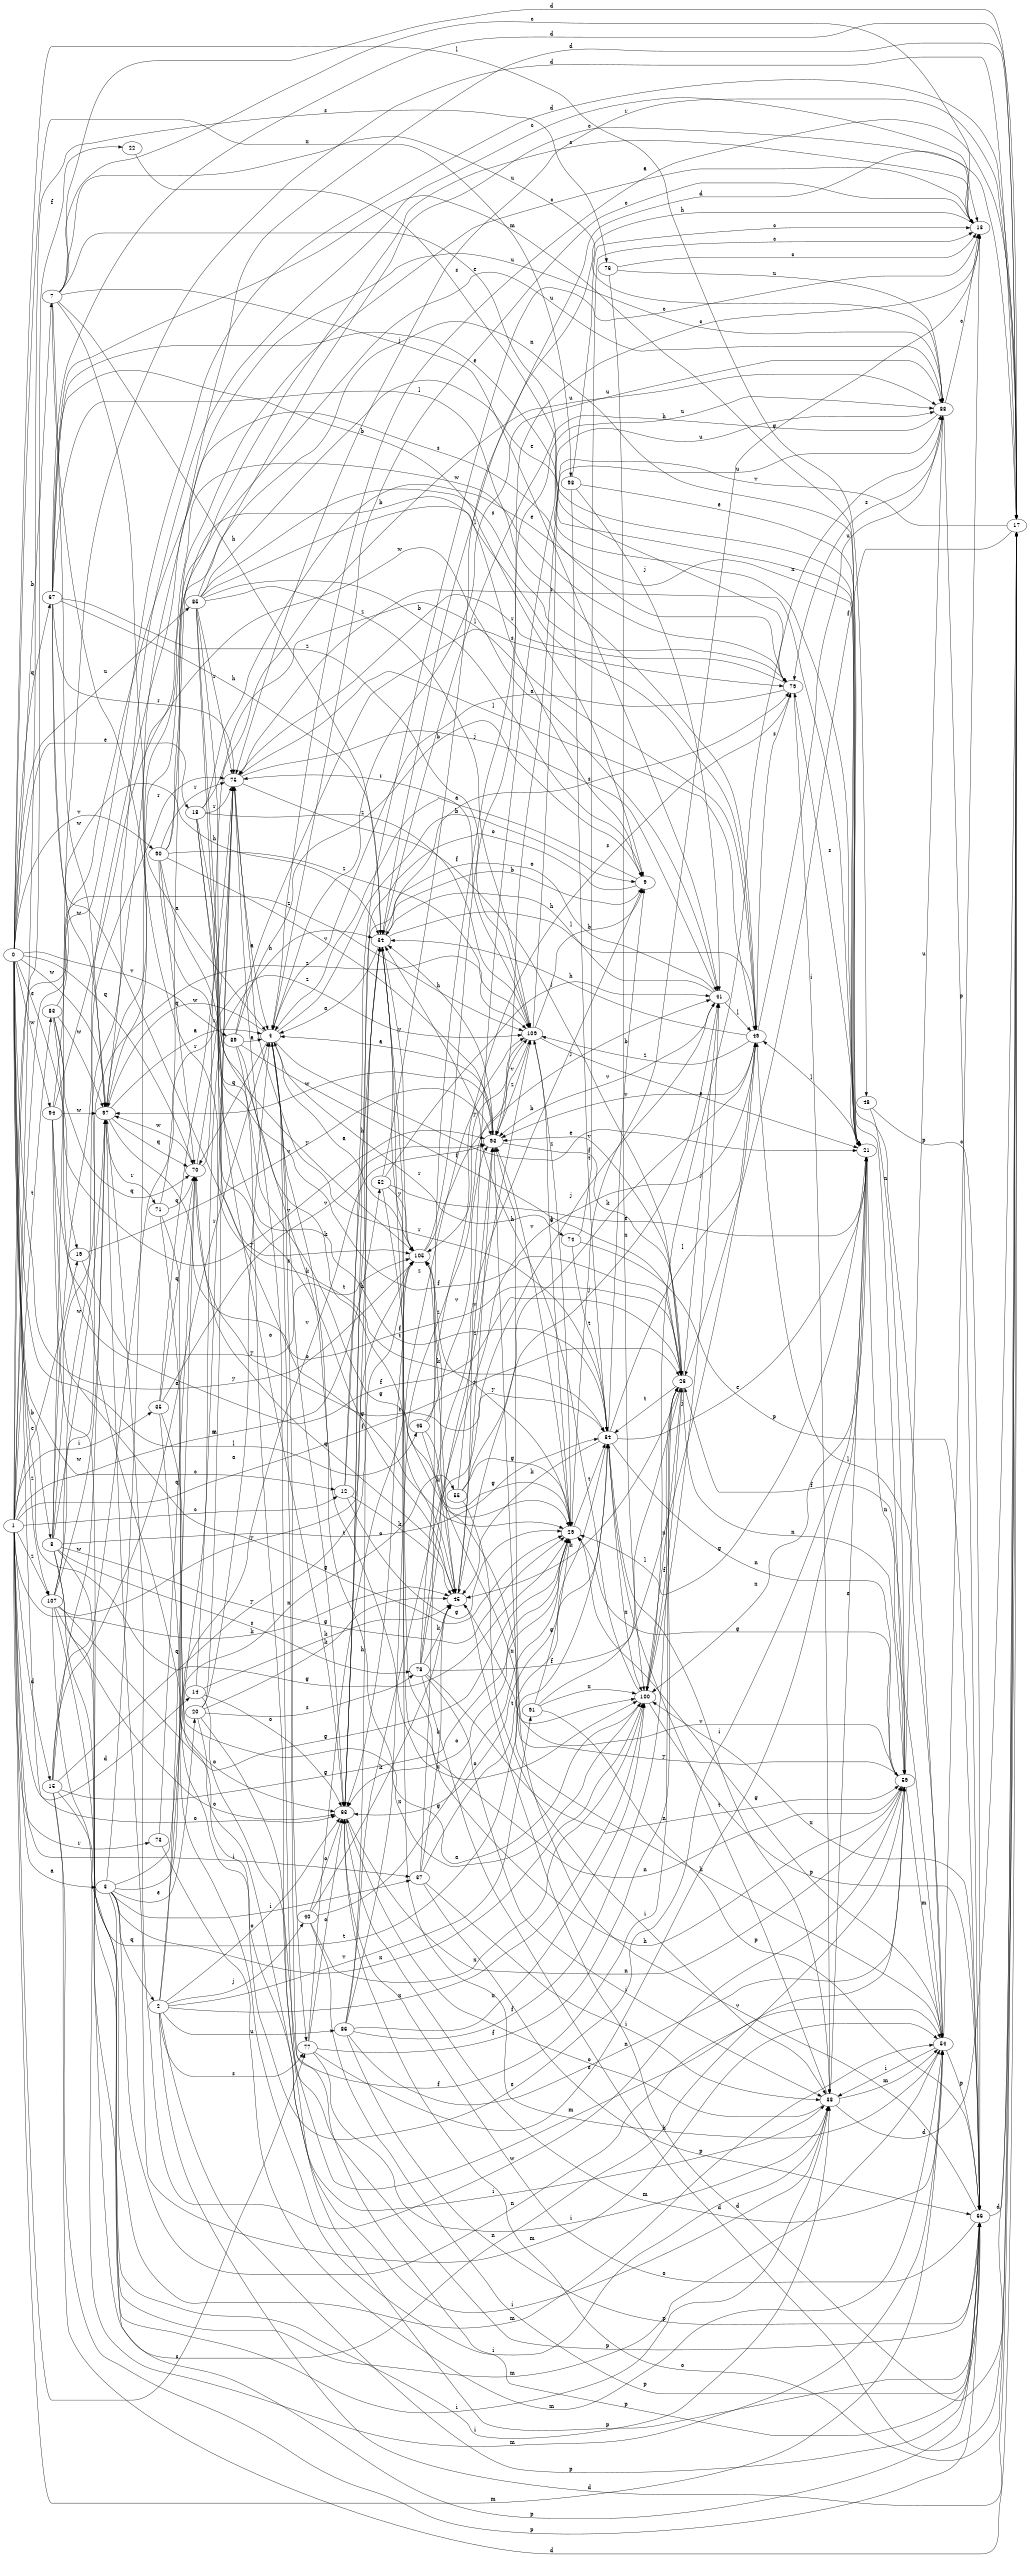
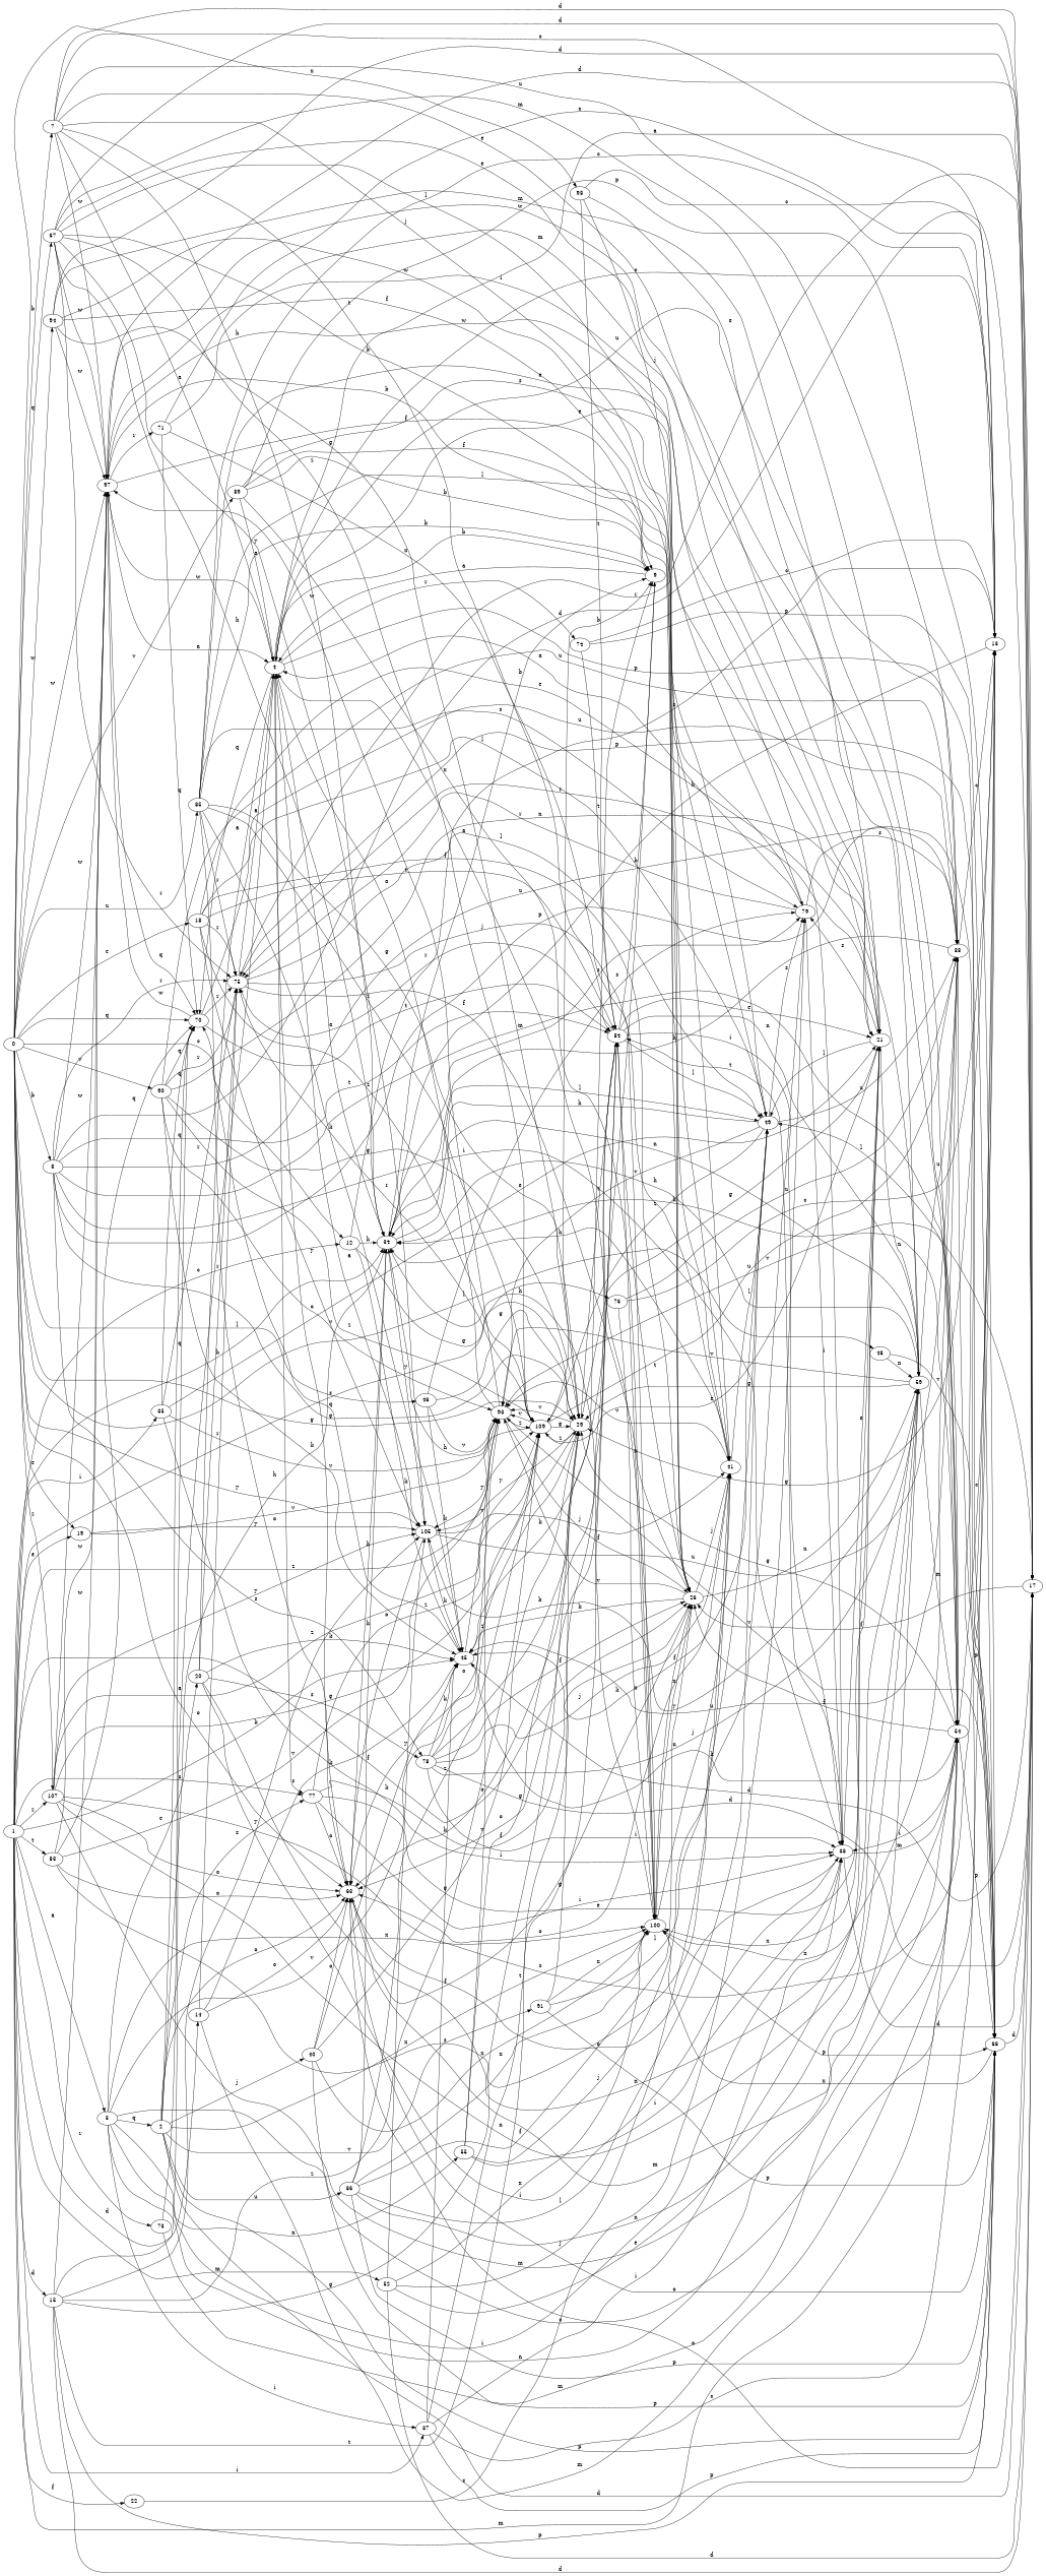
  strict digraph {
    rankdir=LR
    0
    7
    8
    12
    18
    19
    29
    46
    48
    63
    67
    70
    85
    89
    90
    94
    97
    98
    105
    107
    34
    17
    13
    4
    21
    88
    41
    84
    54
    66
    38
    75
    78
    45
    26
    109
    49
    93
    79
    59
    9
    71
    100
    1
    3
    14
    15
    22
    35
    37
    52
    73
    76
    77
    83
    2
    20
    55
    40
    86
    91
    74
    0 -> 7 [label=b]
    0 -> 8 [label=b]
    0 -> 12 [label=c]
    0 -> 18 [label=e]
    0 -> 19 [label=e]
    0 -> 29 [label=g]
    0 -> 46 [label=l]
    0 -> 48 [label=l]
    0 -> 63 [label=o]
    0 -> 67 [label=q]
    0 -> 70 [label=q]
    0 -> 85 [label=u]
    0 -> 89 [label=v]
    0 -> 90 [label=v]
    0 -> 94 [label=w]
    0 -> 97 [label=w]
    0 -> 98 [label=x]
    0 -> 105 [label=y]
    0 -> 107 [label=z]
    7 -> 97 [label=w]
    7 -> 34 [label=h]
    7 -> 17 [label=d]
    7 -> 13 [label=c]
    7 -> 4 [label=a]
    7 -> 21 [label=e]
    7 -> 88 [label=u]
    7 -> 41 [label=j]
    7 -> 84 [label=t]
    8 -> 29 [label=g]
    8 -> 97 [label=w]
    8 -> 17 [label=d]
    8 -> 88 [label=u]
    8 -> 84 [label=t]
    8 -> 54 [label=m]
    8 -> 66 [label=p]
    8 -> 38 [label=i]
    8 -> 75 [label=r]
    8 -> 78 [label=s]
    12 -> 29 [label=g]
    12 -> 34 [label=h]
    12 -> 13 [label=c]
    12 -> 45 [label=k]
    18 -> 105 [label=y]
    18 -> 21 [label=e]
    18 -> 84 [label=t]
    18 -> 75 [label=r]
    18 -> 26 [label=f]
    18 -> 109 [label=z]
    18 -> 49 [label=l]
    19 -> 105 [label=y]
    19 -> 93 [label=v]
    29 -> 63 [label=o]
    29 -> 105 [label=y]
    29 -> 84 [label=t]
    29 -> 109 [label=z]
    29 -> 93 [label=v]
    46 -> 29 [label=g]
    46 -> 45 [label=k]
    46 -> 93 [label=v]
    46 -> 79 [label=s]
-   48 -> 66 [label=p]
+   48 -> 66 [label=v]
    48 -> 59 [label=n]
    63 -> 34 [label=h]
    63 -> 54 [label=m]
    63 -> 59 [label=n]
    67 -> 97 [label=w]
    67 -> 105 [label=y]
    67 -> 34 [label=h]
    67 -> 17 [label=d]
    67 -> 21 [label=e]
    67 -> 54 [label=m]
    67 -> 75 [label=r]
    67 -> 109 [label=z]
    67 -> 49 [label=l]
    67 -> 9 [label=b]
    70 -> 97 [label=w]
    70 -> 88 [label=u]
    70 -> 84 [label=t]
    70 -> 75 [label=r]
    85 -> 29 [label=g]
    85 -> 63 [label=o]
    85 -> 13 [label=c]
    85 -> 21 [label=e]
    85 -> 75 [label=r]
    85 -> 45 [label=k]
    85 -> 109 [label=z]
    85 -> 49 [label=l]
    85 -> 79 [label=s]
    85 -> 9 [label=b]
    89 -> 4 [label=a]
    89 -> 66 [label=p]
    89 -> 26 [label=f]
    89 -> 79 [label=s]
    89 -> 9 [label=b]
    89 -> 100 [label=x]
    90 -> 29 [label=g]
    90 -> 70 [label=q]
    90 -> 88 [label=u]
    90 -> 75 [label=r]
    90 -> 45 [label=k]
    90 -> 109 [label=z]
    90 -> 93 [label=v]
    90 -> 59 [label=n]
    94 -> 29 [label=g]
    94 -> 97 [label=w]
    94 -> 17 [label=d]
    94 -> 41 [label=w]
    94 -> 54 [label=m]
    94 -> 26 [label=f]
    97 -> 70 [label=q]
    97 -> 17 [label=d]
    97 -> 4 [label=a]
    97 -> 54 [label=m]
    97 -> 26 [label=f]
    97 -> 9 [label=b]
    97 -> 71 [label=r]
    98 -> 13 [label=c]
    98 -> 21 [label=e]
    98 -> 41 [label=j]
    98 -> 84 [label=t]
    105 -> 63 [label=o]
    105 -> 4 [label=a]
    105 -> 88 [label=u]
    105 -> 41 [label=j]
    105 -> 45 [label=k]
    107 -> 29 [label=g]
    107 -> 63 [label=o]
    107 -> 97 [label=w]
    107 -> 105 [label=y]
    107 -> 13 [label=c]
    107 -> 54 [label=m]
    107 -> 109 [label=z]
    107 -> 59 [label=n]
    34 -> 105 [label=y]
    34 -> 4 [label=a]
    34 -> 49 [label=l]
    34 -> 79 [label=s]
    34 -> 59 [label=n]
    34 -> 9 [label=b]
    17 -> 63 [label=o]
    17 -> 4 [label=a]
    17 -> 75 [label=r]
    17 -> 26 [label=f]
    17 -> 93 [label=v]
    13 -> 29 [label=g]
    13 -> 34 [label=h]
    4 -> 63 [label=o]
    4 -> 70 [label=q]
    4 -> 97 [label=w]
    4 -> 13 [label=c]
    4 -> 21 [label=e]
    4 -> 88 [label=u]
    4 -> 66 [label=p]
    4 -> 9 [label=b]
    4 -> 77 [label=s]
    4 -> 74 [label=r]
    21 -> 29 [label=g]
    21 -> 75 [label=r]
    21 -> 49 [label=l]
    21 -> 79 [label=s]
    21 -> 59 [label=n]
    21 -> 100 [label=x]
    88 -> 34 [label=h]
    88 -> 13 [label=c]
    88 -> 66 [label=p]
-   88 -> 79 [label=s]
+   79 -> 88 [label=s]
    88 -> 100 [label=x]
    41 -> 63 [label=o]
    41 -> 34 [label=h]
    41 -> 49 [label=l]
    41 -> 93 [label=v]
    84 -> 63 [label=o]
    84 -> 21 [label=e]
    84 -> 38 [label=i]
    84 -> 75 [label=r]
    84 -> 45 [label=k]
    84 -> 49 [label=l]
    84 -> 59 [label=n]
    84 -> 9 [label=b]
    84 -> 100 [label=x]
    54 -> 29 [label=g]
    54 -> 34 [label=h]
    54 -> 13 [label=c]
    54 -> 66 [label=p]
    54 -> 38 [label=i]
    54 -> 45 [label=k]
    54 -> 26 [label=f]
    54 -> 49 [label=l]
    66 -> 63 [label=o]
    66 -> 17 [label=d]
    66 -> 93 [label=v]
    66 -> 100 [label=x]
    38 -> 63 [label=o]
    38 -> 17 [label=d]
    38 -> 21 [label=e]
    38 -> 84 [label=t]
    38 -> 54 [label=m]
    75 -> 4 [label=a]
    75 -> 41 [label=j]
    75 -> 66 [label=p]
    75 -> 26 [label=f]
    75 -> 49 [label=l]
    78 -> 17 [label=d]
    78 -> 41 [label=j]
    78 -> 38 [label=i]
    78 -> 45 [label=k]
    78 -> 26 [label=f]
    78 -> 109 [label=z]
    78 -> 59 [label=n]
    78 -> 9 [label=b]
    45 -> 70 [label=q]
    45 -> 17 [label=d]
    45 -> 88 [label=u]
    45 -> 93 [label=v]
    26 -> 41 [label=j]
    26 -> 84 [label=t]
    26 -> 45 [label=k]
    26 -> 93 [label=v]
    26 -> 59 [label=n]
    26 -> 100 [label=x]
    109 -> 29 [label=g]
    109 -> 105 [label=y]
    109 -> 21 [label=e]
    109 -> 88 [label=u]
    109 -> 75 [label=r]
    109 -> 93 [label=v]
    109 -> 9 [label=b]
    49 -> 34 [label=h]
    49 -> 88 [label=u]
    49 -> 45 [label=k]
    49 -> 109 [label=z]
    49 -> 93 [label=v]
    49 -> 79 [label=s]
    93 -> 97 [label=w]
    93 -> 34 [label=h]
    93 -> 4 [label=a]
    93 -> 26 [label=f]
    93 -> 109 [label=z]
    79 -> 97 [label=w]
    79 -> 4 [label=a]
    79 -> 38 [label=i]
    79 -> 75 [label=r]
    59 -> 29 [label=g]
    59 -> 97 [label=w]
    59 -> 105 [label=y]
    59 -> 34 [label=h]
    59 -> 88 [label=u]
    59 -> 54 [label=m]
    59 -> 93 [label=v]
    9 -> 63 [label=o]
    9 -> 4 [label=a]
    71 -> 70 [label=q]
    71 -> 13 [label=c]
    71 -> 38 [label=i]
    71 -> 100 [label=x]
    100 -> 34 [label=h]
    100 -> 4 [label=a]
    100 -> 41 [label=j]
    100 -> 66 [label=p]
    100 -> 26 [label=f]
    1 -> 12 [label=c]
    1 -> 19 [label=e]
    1 -> 107 [label=z]
    1 -> 34 [label=h]
    1 -> 54 [label=m]
    1 -> 45 [label=k]
    1 -> 26 [label=f]
    1 -> 109 [label=z]
    1 -> 3 [label=a]
    1 -> 14 [label=d]
    1 -> 15 [label=d]
    1 -> 22 [label=f]
    1 -> 35 [label=i]
    1 -> 37 [label=i]
    1 -> 52 [label=m]
    1 -> 73 [label=r]
    1 -> 76 [label=s]
    1 -> 77 [label=s]
    1 -> 83 [label=t]
    3 -> 13 [label=c]
    3 -> 38 [label=i]
    3 -> 93 [label=v]
    3 -> 59 [label=n]
    3 -> 100 [label=x]
    3 -> 37 [label=i]
    3 -> 2 [label=q]
    3 -> 20 [label=e]
    3 -> 55 [label=n]
    14 -> 63 [label=o]
    14 -> 54 [label=m]
    14 -> 75 [label=r]
    14 -> 45 [label=k]
    15 -> 29 [label=g]
    15 -> 97 [label=w]
    15 -> 105 [label=y]
    15 -> 17 [label=d]
    15 -> 4 [label=a]
    15 -> 84 [label=t]
    15 -> 66 [label=p]
    15 -> 109 [label=z]
    22 -> 79 [label=s]
    35 -> 70 [label=q]
    35 -> 21 [label=e]
    35 -> 38 [label=i]
    35 -> 75 [label=r]
    35 -> 93 [label=v]
    37 -> 13 [label=c]
    37 -> 84 [label=t]
    37 -> 66 [label=p]
    37 -> 38 [label=i]
    37 -> 45 [label=k]
    52 -> 105 [label=y]
    52 -> 17 [label=d]
    52 -> 21 [label=e]
    52 -> 41 [label=j]
    52 -> 100 [label=x]
    73 -> 70 [label=q]
    73 -> 54 [label=m]
    76 -> 13 [label=c]
    76 -> 88 [label=u]
    76 -> 100 [label=x]
    77 -> 63 [label=o]
    77 -> 21 [label=e]
    77 -> 38 [label=i]
    77 -> 26 [label=f]
    77 -> 109 [label=z]
    83 -> 63 [label=o]
    83 -> 70 [label=q]
    83 -> 97 [label=w]
    83 -> 93 [label=v]
    83 -> 79 [label=s]
    2 -> 63 [label=o]
    2 -> 70 [label=q]
    2 -> 34 [label=h]
    2 -> 17 [label=d]
    2 -> 66 [label=p]
    2 -> 100 [label=x]
    2 -> 77 [label=s]
    2 -> 40 [label=j]
    2 -> 86 [label=u]
    2 -> 91 [label=v]
    20 -> 4 [label=a]
    20 -> 38 [label=i]
    20 -> 75 [label=r]
    20 -> 78 [label=s]
    20 -> 45 [label=k]
    20 -> 26 [label=f]
    55 -> 29 [label=g]
    55 -> 41 [label=j]
    55 -> 38 [label=i]
    55 -> 93 [label=v]
    40 -> 29 [label=g]
    40 -> 63 [label=o]
    40 -> 66 [label=p]
    40 -> 45 [label=k]
    40 -> 100 [label=x]
    86 -> 34 [label=h]
    86 -> 66 [label=p]
    86 -> 26 [label=f]
    86 -> 109 [label=z]
    86 -> 49 [label=l]
    86 -> 59 [label=n]
    86 -> 100 [label=x]
    91 -> 29 [label=g]
    91 -> 66 [label=p]
    91 -> 49 [label=l]
    91 -> 100 [label=x]
    74 -> 13 [label=c]
    74 -> 84 [label=t]
    74 -> 66 [label=p]
  }
